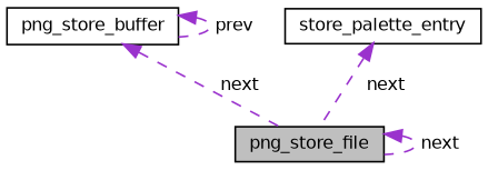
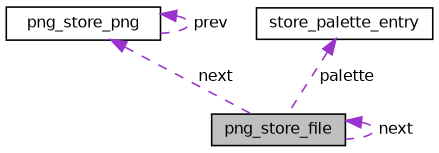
  digraph {
    node [color=black fillcolor=white fontname=Helvetica fontsize=10 shape=record style=filled]
    edge [color=darkorchid3 dir=back fontname=Helvetica fontsize=10 labelfontname=Helvetica labelfontsize=10 style=dashed]
    n1 [fillcolor=grey75 fontcolor=black height=0.2 label=png_store_file width=0.4]
-   n2 [height=0.2 label=png_store_buffer width=0.4]
+   n2 [height=0.2 label=png_store_png width=0.4]
    n3 [height=0.2 label=store_palette_entry width=0.4]
    n1 -> n1 [label=" next"]
    n2 -> n1 [label=" next"]
    n2 -> n2 [label=" prev"]
-   n3 -> n1 [label=" next"]
+   n3 -> n1 [label=" palette"]
  }
